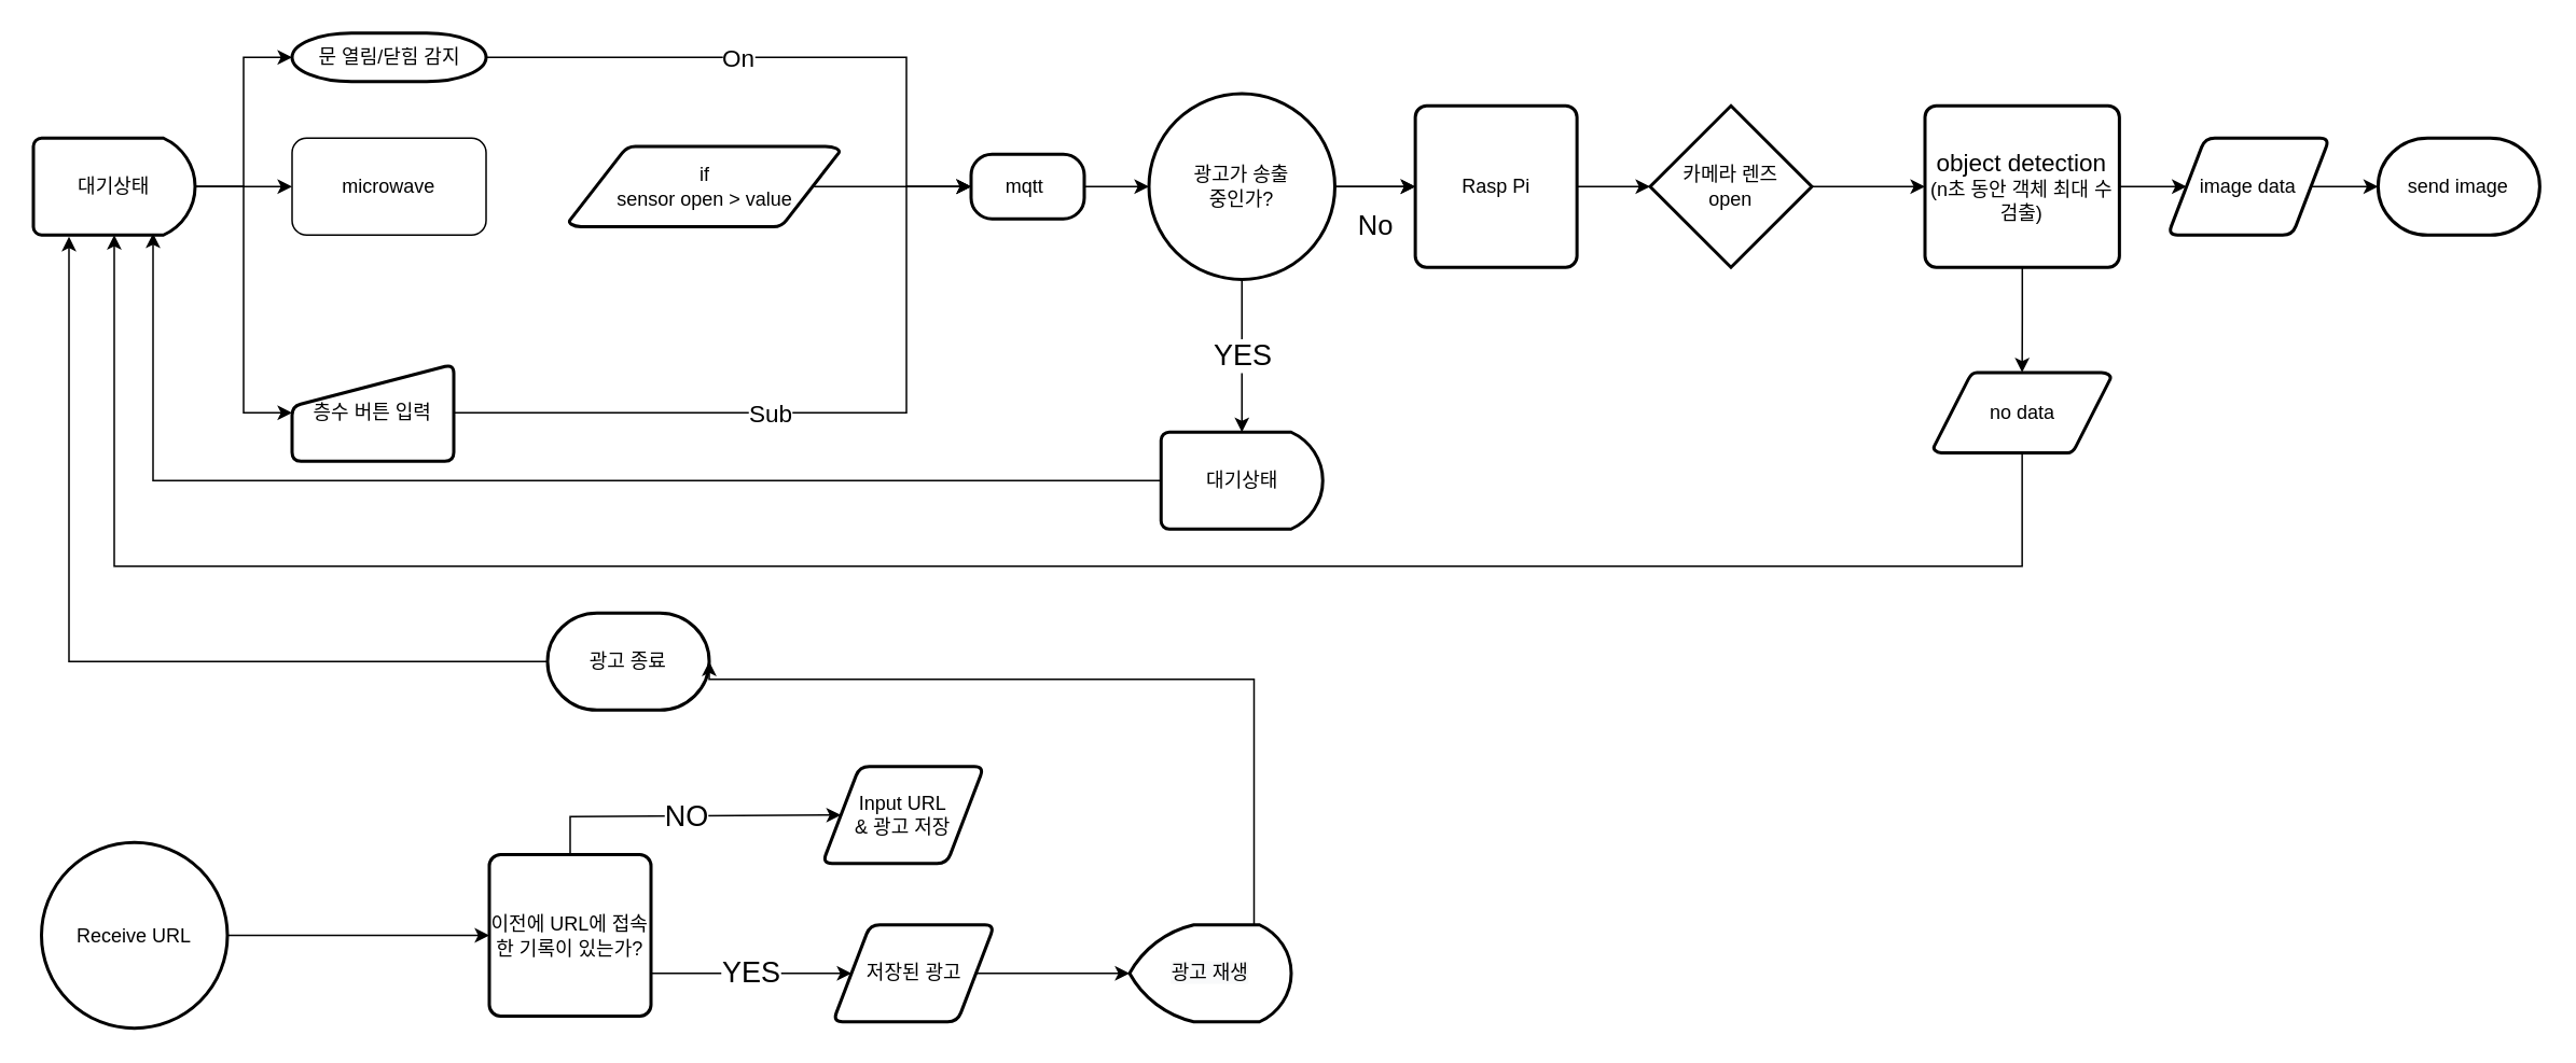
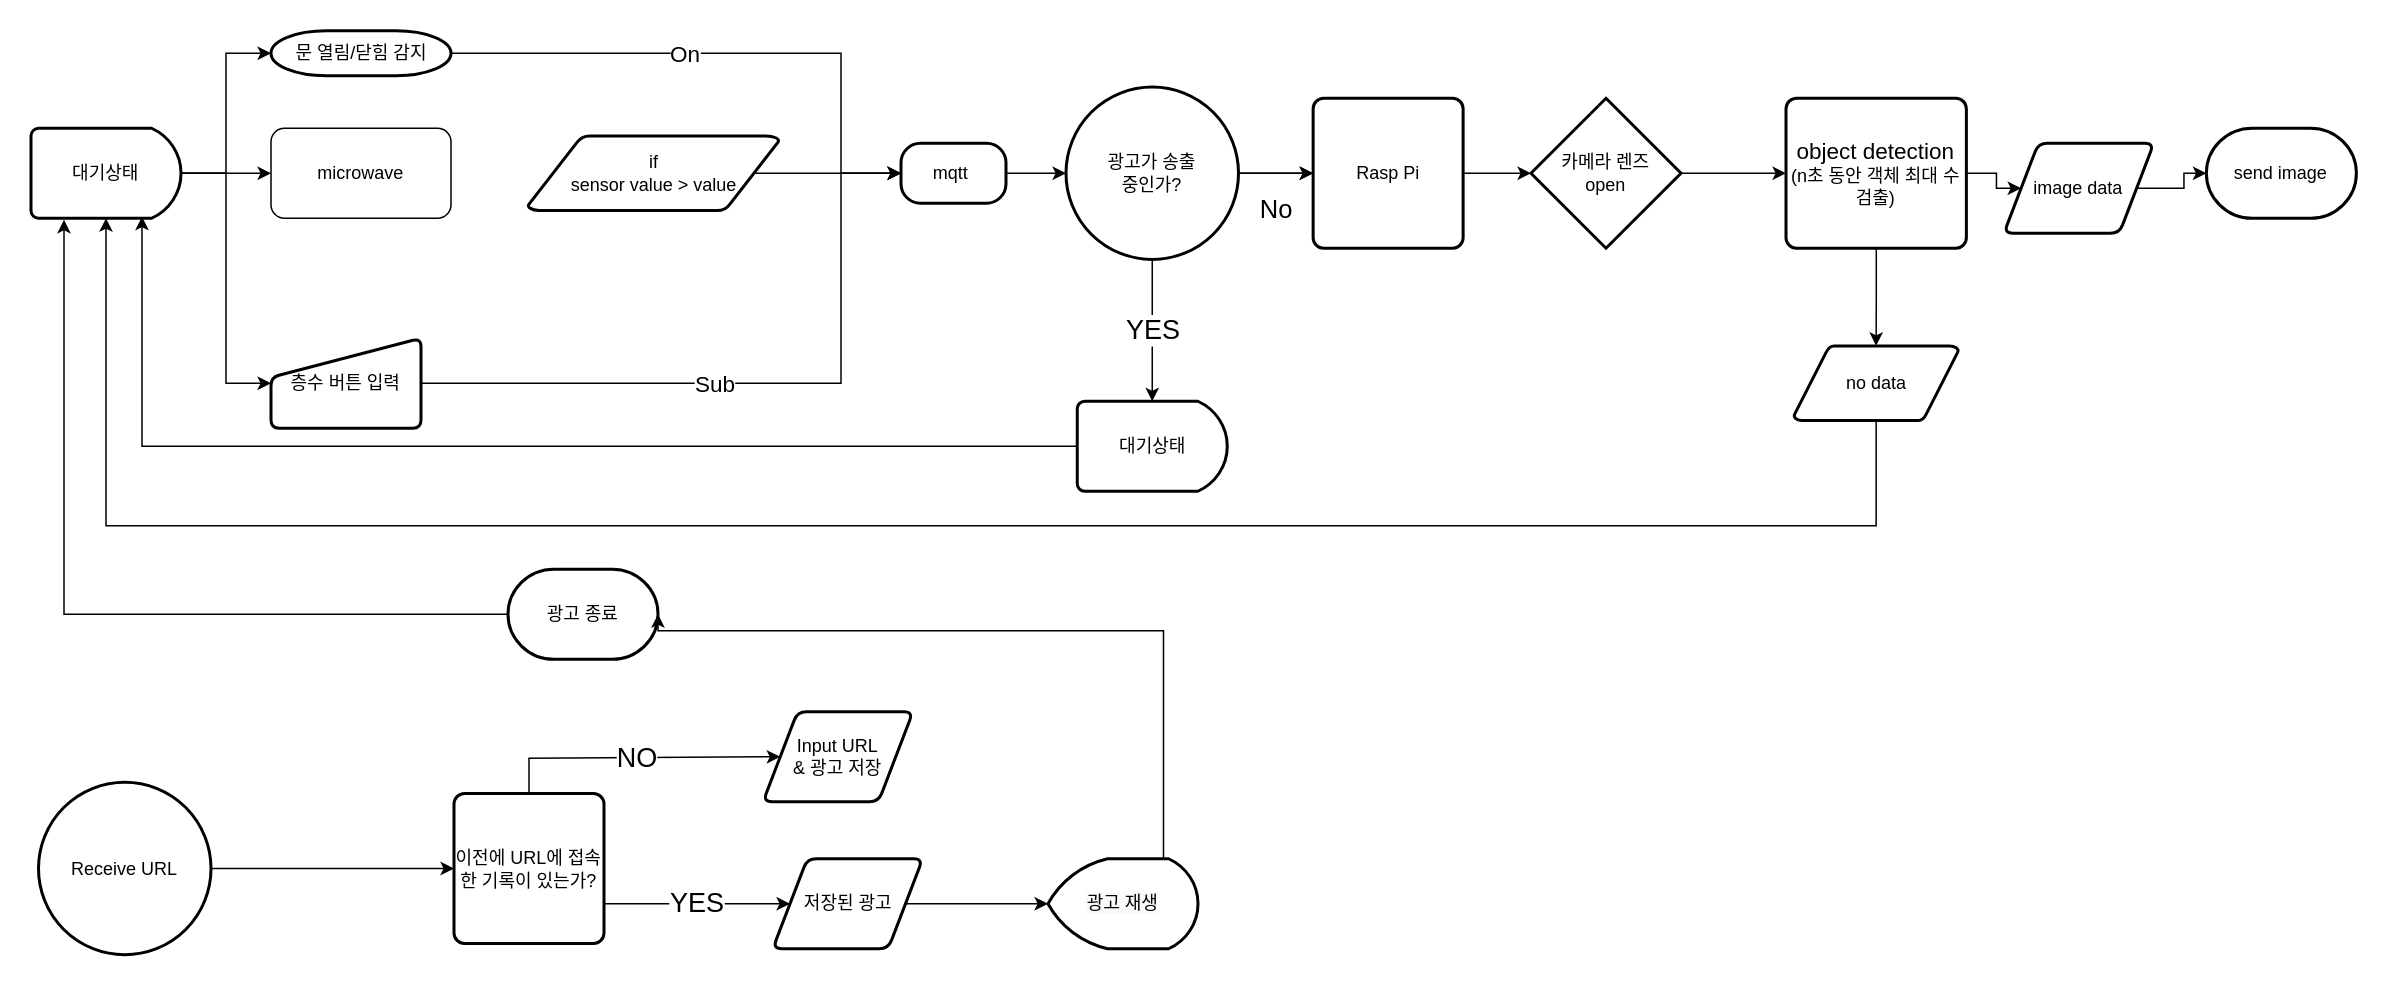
  <mxCell id="0" />
  <mxCell id="1" parent="0" />
  <mxCell id="2" value="&lt;font style=&quot;font-size: 15px&quot;&gt;On&lt;/font&gt;" style="edgeStyle=orthogonalEdgeStyle;rounded=0;orthogonalLoop=1;jettySize=auto;html=1;entryX=0;entryY=0.5;entryDx=0;entryDy=0;strokeWidth=1;" parent="1" source="3" target="9" edge="1"><mxGeometry x="-0.179" relative="1" as="geometry"><Array as="points"><mxPoint x="560" y="35" /><mxPoint x="560" y="115" /></Array><mxPoint as="offset" /></mxGeometry></mxCell>
  <mxCell id="3" value="문 열림/닫힘 감지" style="shape=mxgraph.flowchart.terminator;strokeWidth=2;gradientColor=none;gradientDirection=north;fontStyle=0;html=1;" parent="1" vertex="1"><mxGeometry x="180" y="20" width="120" height="30" as="geometry" /></mxCell>
  <mxCell id="4" style="edgeStyle=orthogonalEdgeStyle;rounded=0;orthogonalLoop=1;jettySize=auto;html=1;entryX=0.5;entryY=1;entryDx=0;entryDy=0;entryPerimeter=0;strokeWidth=1;" parent="1" source="5" target="26" edge="1"><mxGeometry relative="1" as="geometry"><Array as="points"><mxPoint x="1250" y="350" /><mxPoint x="70" y="350" /></Array></mxGeometry></mxCell>
  <mxCell id="5" value="no data" style="shape=mxgraph.flowchart.data;strokeWidth=2;gradientColor=none;gradientDirection=north;fontStyle=0;html=1;" parent="1" vertex="1"><mxGeometry x="1195.31" y="230" width="109.63" height="50" as="geometry" /></mxCell>
  <mxCell id="6" value="" style="edgeStyle=orthogonalEdgeStyle;rounded=0;orthogonalLoop=1;jettySize=auto;html=1;exitX=0.905;exitY=0.5;exitDx=0;exitDy=0;exitPerimeter=0;" parent="1" source="7" target="9" edge="1"><mxGeometry relative="1" as="geometry"><Array as="points"><mxPoint x="530" y="115" /><mxPoint x="530" y="115" /></Array></mxGeometry></mxCell>
- <mxCell id="7" value="if&lt;br&gt;sensor open &amp;gt; value" style="shape=mxgraph.flowchart.data;strokeWidth=2;gradientColor=none;gradientDirection=north;fontStyle=0;html=1;" parent="1" vertex="1"><mxGeometry x="351.28" y="90" width="167.44" height="50" as="geometry" /></mxCell>
+ <mxCell id="7" value="if&lt;br&gt;sensor value &amp;gt; value" style="shape=mxgraph.flowchart.data;strokeWidth=2;gradientColor=none;gradientDirection=north;fontStyle=0;html=1;" parent="1" vertex="1"><mxGeometry x="351.28" y="90" width="167.44" height="50" as="geometry" /></mxCell>
  <mxCell id="8" value="microwave" style="rounded=1;whiteSpace=wrap;html=1;" parent="1" vertex="1"><mxGeometry x="180" y="85" width="120" height="60" as="geometry" /></mxCell>
  <mxCell id="9" value="mqtt&amp;nbsp;" style="rounded=1;whiteSpace=wrap;html=1;absoluteArcSize=1;arcSize=26;strokeWidth=2;" parent="1" vertex="1"><mxGeometry x="600" y="95" width="70" height="40" as="geometry" /></mxCell>
  <mxCell id="10" value="send image" style="strokeWidth=2;html=1;shape=mxgraph.flowchart.terminator;whiteSpace=wrap;" parent="1" vertex="1"><mxGeometry x="1470.25" y="85" width="100" height="60" as="geometry" /></mxCell>
  <mxCell id="11" value="" style="edgeStyle=orthogonalEdgeStyle;rounded=0;orthogonalLoop=1;jettySize=auto;html=1;" parent="1" source="12" target="17" edge="1"><mxGeometry relative="1" as="geometry" /></mxCell>
  <mxCell id="12" value="Rasp Pi" style="rounded=1;whiteSpace=wrap;html=1;absoluteArcSize=1;arcSize=14;strokeWidth=2;" parent="1" vertex="1"><mxGeometry x="874.75" y="65" width="100" height="100" as="geometry" /></mxCell>
  <mxCell id="13" value="&lt;font style=&quot;font-size: 15px&quot;&gt;Sub&lt;/font&gt;" style="edgeStyle=orthogonalEdgeStyle;rounded=0;orthogonalLoop=1;jettySize=auto;html=1;entryX=0;entryY=0.5;entryDx=0;entryDy=0;exitX=1;exitY=0.5;exitDx=0;exitDy=0;" parent="1" source="14" target="9" edge="1"><mxGeometry x="-0.146" relative="1" as="geometry"><mxPoint x="609.5" y="145" as="targetPoint" /><Array as="points"><mxPoint x="560" y="255" /><mxPoint x="560" y="115" /></Array><mxPoint as="offset" /></mxGeometry></mxCell>
  <mxCell id="14" value="층수 버튼 입력" style="html=1;strokeWidth=2;shape=manualInput;whiteSpace=wrap;rounded=1;size=26;arcSize=11;" parent="1" vertex="1"><mxGeometry x="180" y="225" width="100" height="60" as="geometry" /></mxCell>
  <mxCell id="15" value="" style="edgeStyle=orthogonalEdgeStyle;rounded=0;orthogonalLoop=1;jettySize=auto;html=1;entryX=0;entryY=0.5;entryDx=0;entryDy=0;entryPerimeter=0;exitX=1;exitY=0.5;exitDx=0;exitDy=0;" parent="1" source="9" target="30" edge="1"><mxGeometry relative="1" as="geometry"><mxPoint x="648" y="115" as="sourcePoint" /></mxGeometry></mxCell>
  <mxCell id="16" value="" style="edgeStyle=orthogonalEdgeStyle;rounded=0;orthogonalLoop=1;jettySize=auto;html=1;" parent="1" source="17" target="20" edge="1"><mxGeometry relative="1" as="geometry" /></mxCell>
  <mxCell id="17" value="카메라 렌즈&lt;br&gt;open" style="strokeWidth=2;html=1;shape=mxgraph.flowchart.decision;whiteSpace=wrap;" parent="1" vertex="1"><mxGeometry x="1020" y="65" width="100" height="100" as="geometry" /></mxCell>
  <mxCell id="18" value="" style="edgeStyle=orthogonalEdgeStyle;rounded=0;orthogonalLoop=1;jettySize=auto;html=1;" parent="1" source="20" target="22" edge="1"><mxGeometry relative="1" as="geometry" /></mxCell>
  <mxCell id="19" value="" style="edgeStyle=orthogonalEdgeStyle;rounded=0;orthogonalLoop=1;jettySize=auto;html=1;" parent="1" source="20" target="5" edge="1"><mxGeometry relative="1" as="geometry" /></mxCell>
  <mxCell id="20" value="&lt;font style=&quot;font-size: 15px&quot;&gt;object detection&lt;/font&gt;&lt;br&gt;(n초 동안 객체 최대 수 검출)" style="rounded=1;whiteSpace=wrap;html=1;absoluteArcSize=1;arcSize=14;strokeWidth=2;" parent="1" vertex="1"><mxGeometry x="1190" y="65" width="120.25" height="100" as="geometry" /></mxCell>
  <mxCell id="21" value="" style="edgeStyle=orthogonalEdgeStyle;rounded=0;orthogonalLoop=1;jettySize=auto;html=1;" parent="1" source="22" target="10" edge="1"><mxGeometry relative="1" as="geometry" /></mxCell>
- <mxCell id="22" value="image data" style="shape=parallelogram;html=1;strokeWidth=2;perimeter=parallelogramPerimeter;whiteSpace=wrap;rounded=1;arcSize=12;size=0.23;" parent="1" vertex="1"><mxGeometry x="1340.25" y="85" width="100" height="60" as="geometry" /></mxCell>
+ <mxCell id="22" value="image data" style="shape=parallelogram;html=1;strokeWidth=2;perimeter=parallelogramPerimeter;whiteSpace=wrap;rounded=1;arcSize=12;size=0.23;" parent="1" vertex="1"><mxGeometry x="1335.25" y="95" width="100" height="60" as="geometry" /></mxCell>
  <mxCell id="23" value="" style="edgeStyle=orthogonalEdgeStyle;rounded=0;orthogonalLoop=1;jettySize=auto;html=1;strokeWidth=1;" parent="1" source="26" target="8" edge="1"><mxGeometry relative="1" as="geometry" /></mxCell>
  <mxCell id="24" style="edgeStyle=orthogonalEdgeStyle;rounded=0;orthogonalLoop=1;jettySize=auto;html=1;entryX=0;entryY=0.5;entryDx=0;entryDy=0;entryPerimeter=0;strokeWidth=1;" parent="1" source="26" target="3" edge="1"><mxGeometry relative="1" as="geometry" /></mxCell>
  <mxCell id="25" style="edgeStyle=orthogonalEdgeStyle;rounded=0;orthogonalLoop=1;jettySize=auto;html=1;entryX=0;entryY=0.5;entryDx=0;entryDy=0;strokeWidth=1;" parent="1" source="26" target="14" edge="1"><mxGeometry relative="1" as="geometry" /></mxCell>
  <mxCell id="26" value="대기상태" style="strokeWidth=2;html=1;shape=mxgraph.flowchart.delay;whiteSpace=wrap;" parent="1" vertex="1"><mxGeometry x="20" y="85" width="100" height="60" as="geometry" /></mxCell>
  <mxCell id="27" value="" style="edgeStyle=orthogonalEdgeStyle;rounded=0;orthogonalLoop=1;jettySize=auto;html=1;strokeWidth=1;" parent="1" source="30" target="12" edge="1"><mxGeometry relative="1" as="geometry" /></mxCell>
  <mxCell id="28" value="&lt;font style=&quot;font-size: 17px&quot;&gt;No&lt;/font&gt;" style="edgeStyle=orthogonalEdgeStyle;rounded=0;orthogonalLoop=1;jettySize=auto;html=1;strokeWidth=1;" parent="1" source="30" target="12" edge="1"><mxGeometry x="0.005" y="-25" relative="1" as="geometry"><mxPoint as="offset" /></mxGeometry></mxCell>
  <mxCell id="29" value="YES" style="edgeStyle=orthogonalEdgeStyle;rounded=0;orthogonalLoop=1;jettySize=auto;html=1;fontSize=18;strokeWidth=1;" parent="1" source="30" target="35" edge="1"><mxGeometry relative="1" as="geometry" /></mxCell>
  <mxCell id="30" value="광고가 송출&lt;br&gt;중인가?" style="strokeWidth=2;html=1;shape=mxgraph.flowchart.start_2;whiteSpace=wrap;" parent="1" vertex="1"><mxGeometry x="710" y="57.5" width="115" height="115" as="geometry" /></mxCell>
  <mxCell id="31" style="edgeStyle=orthogonalEdgeStyle;rounded=0;orthogonalLoop=1;jettySize=auto;html=1;strokeWidth=1;entryX=0;entryY=0.5;entryDx=0;entryDy=0;" parent="1" source="32" target="42" edge="1"><mxGeometry relative="1" as="geometry"><mxPoint x="311" y="578.5" as="targetPoint" /></mxGeometry></mxCell>
  <mxCell id="32" value="Receive URL" style="strokeWidth=2;html=1;shape=mxgraph.flowchart.start_2;whiteSpace=wrap;" parent="1" vertex="1"><mxGeometry x="25" y="521" width="115" height="115" as="geometry" /></mxCell>
  <mxCell id="33" value="Input URL&lt;br&gt;&amp;amp; 광고 저장" style="shape=parallelogram;html=1;strokeWidth=2;perimeter=parallelogramPerimeter;whiteSpace=wrap;rounded=1;arcSize=12;size=0.23;" parent="1" vertex="1"><mxGeometry x="508" y="474" width="100" height="60" as="geometry" /></mxCell>
  <mxCell id="34" style="edgeStyle=orthogonalEdgeStyle;rounded=0;orthogonalLoop=1;jettySize=auto;html=1;entryX=0.74;entryY=0.983;entryDx=0;entryDy=0;entryPerimeter=0;" parent="1" source="35" target="26" edge="1"><mxGeometry relative="1" as="geometry"><mxPoint x="126" y="181" as="targetPoint" /><Array as="points"><mxPoint x="94" y="297" /></Array></mxGeometry></mxCell>
  <mxCell id="35" value="대기상태" style="strokeWidth=2;html=1;shape=mxgraph.flowchart.delay;whiteSpace=wrap;" parent="1" vertex="1"><mxGeometry x="717.5" y="267" width="100" height="60" as="geometry" /></mxCell>
  <mxCell id="36" style="edgeStyle=orthogonalEdgeStyle;rounded=0;orthogonalLoop=1;jettySize=auto;html=1;entryX=0.22;entryY=1.017;entryDx=0;entryDy=0;entryPerimeter=0;" parent="1" source="37" target="26" edge="1"><mxGeometry relative="1" as="geometry" /></mxCell>
  <mxCell id="37" value="광고 종료" style="strokeWidth=2;html=1;shape=mxgraph.flowchart.terminator;whiteSpace=wrap;" parent="1" vertex="1"><mxGeometry x="338" y="379" width="100" height="60" as="geometry" /></mxCell>
  <mxCell id="38" style="edgeStyle=orthogonalEdgeStyle;rounded=0;orthogonalLoop=1;jettySize=auto;html=1;entryX=1;entryY=0.5;entryDx=0;entryDy=0;entryPerimeter=0;exitX=0.5;exitY=0;exitDx=0;exitDy=0;exitPerimeter=0;" parent="1" source="39" target="37" edge="1"><mxGeometry relative="1" as="geometry"><Array as="points"><mxPoint x="775" y="574" /><mxPoint x="775" y="420" /></Array></mxGeometry></mxCell>
  <mxCell id="39" value="&lt;span style=&quot;color: rgb(0 , 0 , 0) ; font-family: &amp;#34;helvetica&amp;#34; ; font-size: 12px ; font-style: normal ; font-weight: 400 ; letter-spacing: normal ; text-align: center ; text-indent: 0px ; text-transform: none ; word-spacing: 0px ; background-color: rgb(248 , 249 , 250) ; display: inline ; float: none&quot;&gt;광고 재생&lt;/span&gt;" style="strokeWidth=2;html=1;shape=mxgraph.flowchart.display;whiteSpace=wrap;" parent="1" vertex="1"><mxGeometry x="698" y="572" width="100" height="60" as="geometry" /></mxCell>
  <mxCell id="40" value="&lt;font style=&quot;font-size: 18px&quot;&gt;NO&lt;/font&gt;" style="edgeStyle=orthogonalEdgeStyle;rounded=0;orthogonalLoop=1;jettySize=auto;html=1;entryX=0;entryY=0.5;entryDx=0;entryDy=0;exitX=0.5;exitY=0;exitDx=0;exitDy=0;" parent="1" source="42" target="33" edge="1"><mxGeometry relative="1" as="geometry"><Array as="points"><mxPoint x="352" y="505" /></Array></mxGeometry></mxCell>
  <mxCell id="41" value="&lt;font style=&quot;font-size: 18px&quot;&gt;YES&lt;/font&gt;" style="edgeStyle=orthogonalEdgeStyle;rounded=0;orthogonalLoop=1;jettySize=auto;html=1;entryX=0;entryY=0.5;entryDx=0;entryDy=0;" parent="1" source="42" target="44" edge="1"><mxGeometry relative="1" as="geometry"><mxPoint x="697" y="602" as="targetPoint" /><Array as="points"><mxPoint x="515" y="602" /></Array></mxGeometry></mxCell>
  <mxCell id="42" value="이전에 URL에 접속한 기록이 있는가?" style="rounded=1;whiteSpace=wrap;html=1;absoluteArcSize=1;arcSize=14;strokeWidth=2;" parent="1" vertex="1"><mxGeometry x="302" y="528.5" width="100" height="100" as="geometry" /></mxCell>
  <mxCell id="43" value="" style="edgeStyle=orthogonalEdgeStyle;rounded=0;orthogonalLoop=1;jettySize=auto;html=1;" parent="1" source="44" target="39" edge="1"><mxGeometry relative="1" as="geometry" /></mxCell>
  <mxCell id="44" value="저장된 광고" style="shape=parallelogram;html=1;strokeWidth=2;perimeter=parallelogramPerimeter;whiteSpace=wrap;rounded=1;arcSize=12;size=0.23;" parent="1" vertex="1"><mxGeometry x="514.5" y="572" width="100" height="60" as="geometry" /></mxCell>
